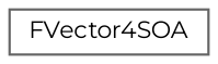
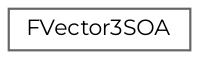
  digraph {
    rankdir=LR
    fontname=Montserrat
-   n1 [color=grey40 fillcolor=white fontname=Montserrat fontsize=10 height=0.2 label=FVector4SOA shape=box style=filled width=0.4]
+   n1 [color=grey40 fillcolor=white fontname=Montserrat fontsize=10 height=0.2 label=FVector3SOA shape=box style=filled width=0.4]
  }
